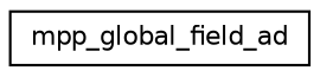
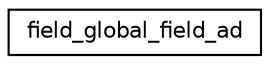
  digraph {
    rankdir=TB
-   n1 [color=black fillcolor=white fontname=Helvetica fontsize=10 height=0.2 label=mpp_global_field_ad shape=record style=filled width=0.4]
+   n1 [color=black fillcolor=white fontname=Helvetica fontsize=10 height=0.2 label=field_global_field_ad shape=record style=filled width=0.4]
  }
